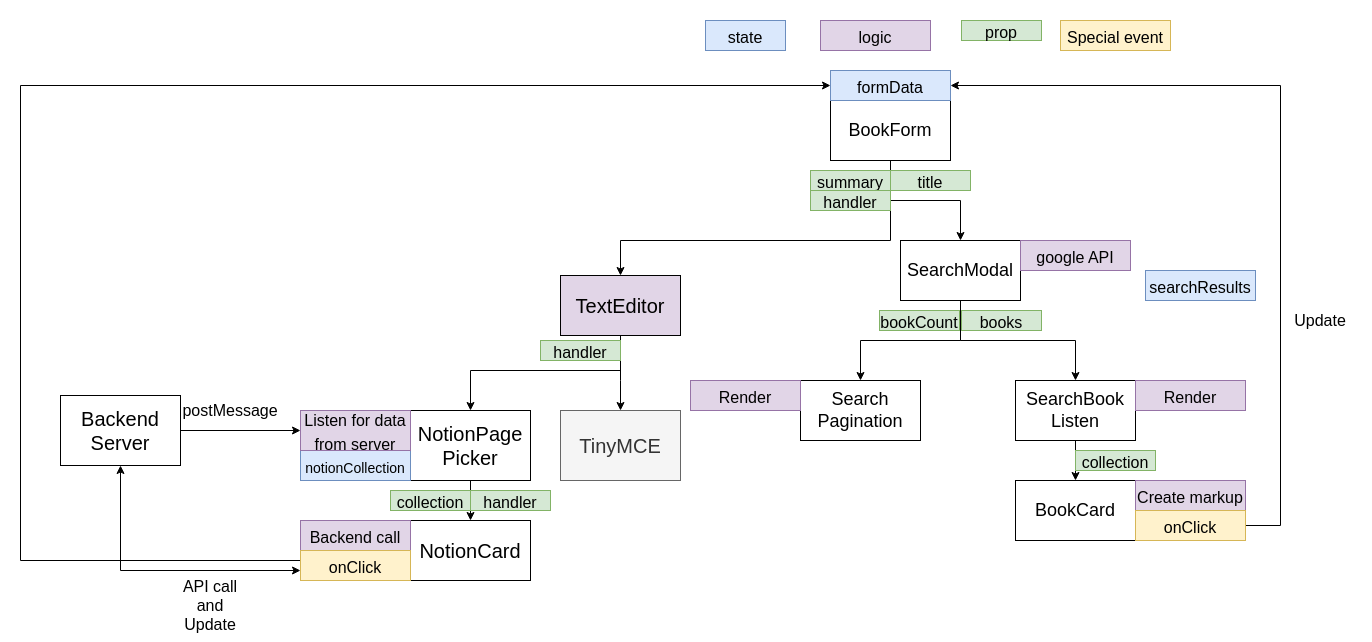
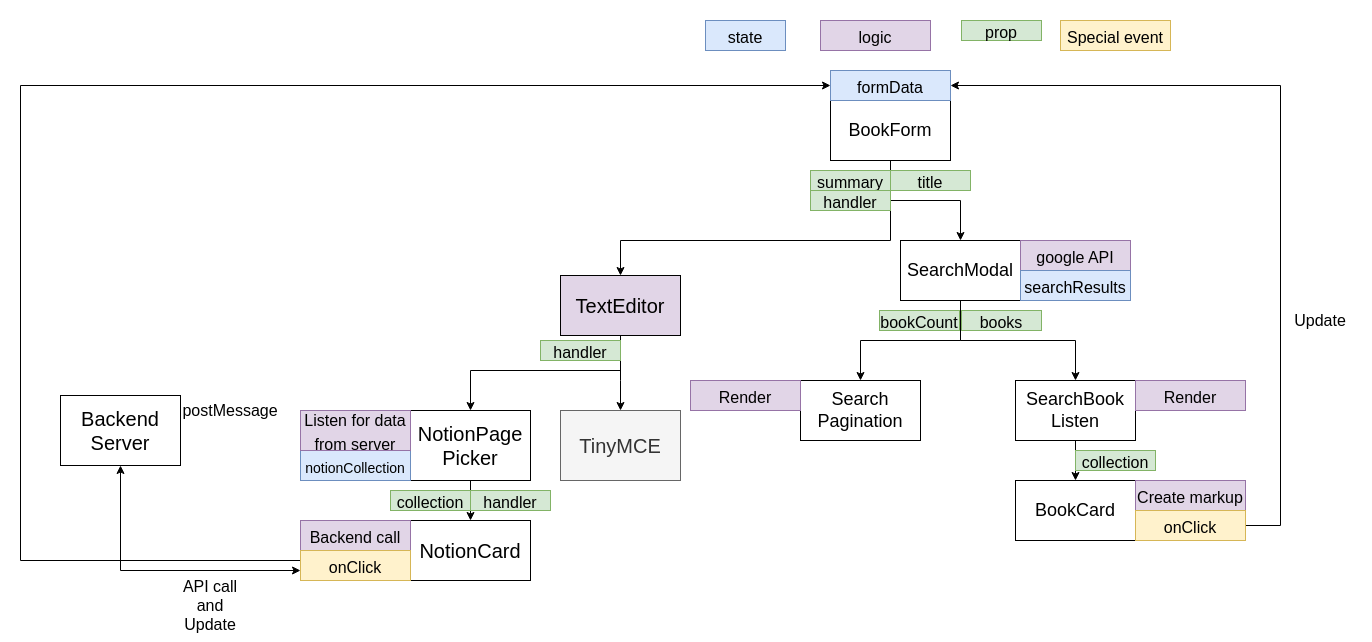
  <mxCell id="0" />
  <mxCell id="1" parent="0" />
  <mxCell id="2" value="" style="edgeStyle=orthogonalEdgeStyle;rounded=0;orthogonalLoop=1;jettySize=auto;html=1;fontSize=15;" parent="1" source="3" target="9" edge="1"><mxGeometry relative="1" as="geometry" /></mxCell>
  <mxCell id="3" value="&lt;font style=&quot;font-size: 18px;&quot;&gt;BookForm&lt;/font&gt;" style="rounded=0;whiteSpace=wrap;html=1;" parent="1" vertex="1"><mxGeometry x="830" y="100" width="120" height="60" as="geometry" /></mxCell>
  <mxCell id="4" style="edgeStyle=orthogonalEdgeStyle;rounded=0;orthogonalLoop=1;jettySize=auto;html=1;entryX=0.5;entryY=1;entryDx=0;entryDy=0;fontSize=16;endArrow=none;endFill=0;startArrow=classic;startFill=1;" parent="1" source="6" target="3" edge="1"><mxGeometry relative="1" as="geometry"><Array as="points"><mxPoint x="620" y="240" /><mxPoint x="890" y="240" /></Array></mxGeometry></mxCell>
  <mxCell id="5" style="edgeStyle=orthogonalEdgeStyle;rounded=0;orthogonalLoop=1;jettySize=auto;html=1;fontSize=16;startArrow=none;startFill=0;endArrow=classic;endFill=1;" parent="1" source="6" target="34" edge="1"><mxGeometry relative="1" as="geometry"><Array as="points"><mxPoint x="620" y="370" /><mxPoint x="470" y="370" /></Array></mxGeometry></mxCell>
  <mxCell id="6" value="&lt;span style=&quot;font-size: 20px;&quot;&gt;TextEditor&lt;/span&gt;" style="rounded=0;whiteSpace=wrap;html=1;fillColor=#e1d5e7;" parent="1" vertex="1"><mxGeometry x="560" y="275" width="120" height="60" as="geometry" /></mxCell>
  <mxCell id="7" value="" style="edgeStyle=orthogonalEdgeStyle;rounded=0;orthogonalLoop=1;jettySize=auto;html=1;fontSize=18;" parent="1" source="9" target="16" edge="1"><mxGeometry relative="1" as="geometry" /></mxCell>
  <mxCell id="8" style="edgeStyle=orthogonalEdgeStyle;rounded=0;orthogonalLoop=1;jettySize=auto;html=1;entryX=0.5;entryY=0;entryDx=0;entryDy=0;fontSize=18;" parent="1" source="9" target="15" edge="1"><mxGeometry relative="1" as="geometry" /></mxCell>
  <mxCell id="9" value="&lt;font style=&quot;font-size: 18px;&quot;&gt;SearchModal&lt;/font&gt;" style="rounded=0;whiteSpace=wrap;html=1;" parent="1" vertex="1"><mxGeometry x="900" y="240" width="120" height="60" as="geometry" /></mxCell>
  <mxCell id="10" value="&lt;font style=&quot;font-size: 16px;&quot;&gt;formData&lt;/font&gt;" style="rounded=0;whiteSpace=wrap;html=1;fontSize=20;fillColor=#dae8fc;strokeColor=#6c8ebf;" parent="1" vertex="1"><mxGeometry x="830" y="70" width="120" height="30" as="geometry" /></mxCell>
  <mxCell id="11" value="&lt;span style=&quot;font-size: 16px;&quot;&gt;google API&lt;/span&gt;" style="rounded=0;whiteSpace=wrap;html=1;fontSize=20;fillColor=#e1d5e7;strokeColor=#9673a6;" parent="1" vertex="1"><mxGeometry x="1020" y="240" width="110" height="30" as="geometry" /></mxCell>
  <mxCell id="12" value="&lt;font style=&quot;font-size: 16px;&quot;&gt;title&lt;/font&gt;" style="rounded=0;whiteSpace=wrap;html=1;fontSize=20;fillColor=#d5e8d4;strokeColor=#82b366;" parent="1" vertex="1"><mxGeometry x="890" y="170" width="80" height="20" as="geometry" /></mxCell>
- <mxCell id="13" value="&lt;span style=&quot;font-size: 16px;&quot;&gt;searchResults&lt;/span&gt;" style="rounded=0;whiteSpace=wrap;html=1;fontSize=20;fillColor=#dae8fc;strokeColor=#6c8ebf;" parent="1" vertex="1"><mxGeometry x="1145" y="270" width="110" height="30" as="geometry" /></mxCell>
+ <mxCell id="13" value="&lt;span style=&quot;font-size: 16px;&quot;&gt;searchResults&lt;/span&gt;" style="rounded=0;whiteSpace=wrap;html=1;fontSize=20;fillColor=#dae8fc;strokeColor=#6c8ebf;" parent="1" vertex="1"><mxGeometry x="1020" y="270" width="110" height="30" as="geometry" /></mxCell>
  <mxCell id="14" value="" style="edgeStyle=orthogonalEdgeStyle;rounded=0;orthogonalLoop=1;jettySize=auto;html=1;fontSize=16;" parent="1" source="15" target="20" edge="1"><mxGeometry relative="1" as="geometry" /></mxCell>
  <mxCell id="15" value="&lt;span style=&quot;font-size: 18px;&quot;&gt;SearchBook&lt;br&gt;Listen&lt;/span&gt;" style="rounded=0;whiteSpace=wrap;html=1;" parent="1" vertex="1"><mxGeometry x="1015" y="380" width="120" height="60" as="geometry" /></mxCell>
  <mxCell id="16" value="&lt;font style=&quot;font-size: 18px;&quot;&gt;Search&lt;br&gt;Pagination&lt;/font&gt;" style="rounded=0;whiteSpace=wrap;html=1;" parent="1" vertex="1"><mxGeometry x="800" y="380" width="120" height="60" as="geometry" /></mxCell>
  <mxCell id="17" value="&lt;font style=&quot;font-size: 16px;&quot;&gt;books&lt;/font&gt;" style="rounded=0;whiteSpace=wrap;html=1;fontSize=20;fillColor=#d5e8d4;strokeColor=#82b366;" parent="1" vertex="1"><mxGeometry x="961" y="310" width="80" height="20" as="geometry" /></mxCell>
  <mxCell id="18" value="&lt;font style=&quot;font-size: 16px;&quot;&gt;bookCount&lt;/font&gt;" style="rounded=0;whiteSpace=wrap;html=1;fontSize=20;fillColor=#d5e8d4;strokeColor=#82b366;" parent="1" vertex="1"><mxGeometry x="879" y="310" width="80" height="20" as="geometry" /></mxCell>
  <mxCell id="19" value="&lt;font style=&quot;font-size: 16px;&quot;&gt;Render&lt;/font&gt;" style="rounded=0;whiteSpace=wrap;html=1;fontSize=20;fillColor=#e1d5e7;strokeColor=#9673a6;" parent="1" vertex="1"><mxGeometry x="690" y="380" width="110" height="30" as="geometry" /></mxCell>
  <mxCell id="20" value="&lt;span style=&quot;font-size: 18px;&quot;&gt;BookCard&lt;/span&gt;" style="rounded=0;whiteSpace=wrap;html=1;" parent="1" vertex="1"><mxGeometry x="1015" y="480" width="120" height="60" as="geometry" /></mxCell>
  <mxCell id="21" value="&lt;font style=&quot;font-size: 16px;&quot;&gt;Render&lt;/font&gt;" style="rounded=0;whiteSpace=wrap;html=1;fontSize=20;fillColor=#e1d5e7;strokeColor=#9673a6;" parent="1" vertex="1"><mxGeometry x="1135" y="380" width="110" height="30" as="geometry" /></mxCell>
  <mxCell id="22" value="&lt;font style=&quot;font-size: 16px;&quot;&gt;Create markup&lt;/font&gt;" style="rounded=0;whiteSpace=wrap;html=1;fontSize=20;fillColor=#e1d5e7;strokeColor=#9673a6;" parent="1" vertex="1"><mxGeometry x="1135" y="480" width="110" height="30" as="geometry" /></mxCell>
  <mxCell id="23" value="&lt;font style=&quot;font-size: 16px;&quot;&gt;state&lt;/font&gt;" style="rounded=0;whiteSpace=wrap;html=1;fontSize=20;fillColor=#dae8fc;strokeColor=#6c8ebf;" parent="1" vertex="1"><mxGeometry x="705" y="20" width="80" height="30" as="geometry" /></mxCell>
  <mxCell id="24" value="&lt;span style=&quot;font-size: 16px;&quot;&gt;logic&lt;/span&gt;" style="rounded=0;whiteSpace=wrap;html=1;fontSize=20;fillColor=#e1d5e7;strokeColor=#9673a6;" parent="1" vertex="1"><mxGeometry x="820" y="20" width="110" height="30" as="geometry" /></mxCell>
  <mxCell id="25" value="&lt;font style=&quot;font-size: 16px;&quot;&gt;prop&lt;/font&gt;" style="rounded=0;whiteSpace=wrap;html=1;fontSize=20;fillColor=#d5e8d4;strokeColor=#82b366;" parent="1" vertex="1"><mxGeometry x="961" y="20" width="80" height="20" as="geometry" /></mxCell>
  <mxCell id="26" style="edgeStyle=orthogonalEdgeStyle;rounded=0;orthogonalLoop=1;jettySize=auto;html=1;entryX=1;entryY=0.5;entryDx=0;entryDy=0;fontSize=16;" parent="1" source="27" target="10" edge="1"><mxGeometry relative="1" as="geometry"><Array as="points"><mxPoint x="1280" y="525" /><mxPoint x="1280" y="85" /></Array></mxGeometry></mxCell>
  <mxCell id="27" value="&lt;font style=&quot;font-size: 16px;&quot;&gt;onClick&lt;/font&gt;" style="rounded=0;whiteSpace=wrap;html=1;fontSize=20;fillColor=#fff2cc;strokeColor=#d6b656;" parent="1" vertex="1"><mxGeometry x="1135" y="510" width="110" height="30" as="geometry" /></mxCell>
  <mxCell id="28" value="Update" style="text;html=1;strokeColor=none;fillColor=none;align=center;verticalAlign=middle;whiteSpace=wrap;rounded=0;fontSize=16;" parent="1" vertex="1"><mxGeometry x="1290" y="305" width="60" height="30" as="geometry" /></mxCell>
  <mxCell id="29" value="&lt;font style=&quot;font-size: 16px;&quot;&gt;Special event&lt;/font&gt;" style="rounded=0;whiteSpace=wrap;html=1;fontSize=20;fillColor=#fff2cc;strokeColor=#d6b656;" parent="1" vertex="1"><mxGeometry x="1060" y="20" width="110" height="30" as="geometry" /></mxCell>
  <mxCell id="30" value="&lt;font style=&quot;font-size: 16px;&quot;&gt;summary&lt;/font&gt;" style="rounded=0;whiteSpace=wrap;html=1;fontSize=20;fillColor=#d5e8d4;strokeColor=#82b366;" parent="1" vertex="1"><mxGeometry x="810" y="170" width="80" height="20" as="geometry" /></mxCell>
  <mxCell id="31" value="" style="edgeStyle=orthogonalEdgeStyle;rounded=0;orthogonalLoop=1;jettySize=auto;html=1;fontSize=16;startArrow=classic;startFill=1;endArrow=none;endFill=0;entryX=1;entryY=0;entryDx=0;entryDy=0;" parent="1" source="32" target="36" edge="1"><mxGeometry relative="1" as="geometry"><Array as="points"><mxPoint x="620" y="380" /><mxPoint x="620" y="380" /></Array></mxGeometry></mxCell>
  <mxCell id="32" value="&lt;span style=&quot;font-size: 20px;&quot;&gt;TinyMCE&lt;/span&gt;" style="rounded=0;whiteSpace=wrap;html=1;fillColor=#f5f5f5;fontColor=#333333;strokeColor=#666666;" parent="1" vertex="1"><mxGeometry x="560" y="410" width="120" height="70" as="geometry" /></mxCell>
  <mxCell id="33" value="" style="edgeStyle=orthogonalEdgeStyle;rounded=0;orthogonalLoop=1;jettySize=auto;html=1;fontSize=16;startArrow=none;startFill=0;endArrow=classic;endFill=1;" parent="1" source="34" target="37" edge="1"><mxGeometry relative="1" as="geometry" /></mxCell>
  <mxCell id="34" value="&lt;span style=&quot;font-size: 20px;&quot;&gt;NotionPage&lt;br&gt;Picker&lt;/span&gt;" style="rounded=0;whiteSpace=wrap;html=1;" parent="1" vertex="1"><mxGeometry x="410" y="410" width="120" height="70" as="geometry" /></mxCell>
  <mxCell id="35" value="&lt;font style=&quot;font-size: 16px;&quot;&gt;handler&lt;/font&gt;" style="rounded=0;whiteSpace=wrap;html=1;fontSize=20;fillColor=#d5e8d4;strokeColor=#82b366;" parent="1" vertex="1"><mxGeometry x="810" y="190" width="80" height="20" as="geometry" /></mxCell>
  <mxCell id="36" value="&lt;font style=&quot;font-size: 16px;&quot;&gt;handler&lt;/font&gt;" style="rounded=0;whiteSpace=wrap;html=1;fontSize=20;fillColor=#d5e8d4;strokeColor=#82b366;" parent="1" vertex="1"><mxGeometry x="540" y="340" width="80" height="20" as="geometry" /></mxCell>
  <mxCell id="37" value="&lt;span style=&quot;font-size: 20px;&quot;&gt;NotionCard&lt;/span&gt;" style="rounded=0;whiteSpace=wrap;html=1;" parent="1" vertex="1"><mxGeometry x="410" y="520" width="120" height="60" as="geometry" /></mxCell>
  <mxCell id="38" value="&lt;font style=&quot;font-size: 14px;&quot;&gt;notionCollection&lt;/font&gt;" style="rounded=0;whiteSpace=wrap;html=1;fontSize=20;fillColor=#dae8fc;strokeColor=#6c8ebf;" parent="1" vertex="1"><mxGeometry x="300" y="450" width="110" height="30" as="geometry" /></mxCell>
  <mxCell id="39" value="&lt;div style=&quot;&quot;&gt;&lt;span style=&quot;background-color: initial;&quot;&gt;&lt;font style=&quot;font-size: 16px;&quot;&gt;Listen for data from server&lt;/font&gt;&lt;/span&gt;&lt;/div&gt;" style="rounded=0;whiteSpace=wrap;html=1;fontSize=20;fillColor=#e1d5e7;strokeColor=#9673a6;align=center;" parent="1" vertex="1"><mxGeometry x="300" y="410" width="110" height="40" as="geometry" /></mxCell>
- <mxCell id="40" style="edgeStyle=orthogonalEdgeStyle;rounded=0;orthogonalLoop=1;jettySize=auto;html=1;entryX=0;entryY=0.5;entryDx=0;entryDy=0;fontSize=16;startArrow=none;startFill=0;endArrow=classic;endFill=1;" parent="1" source="41" target="39" edge="1"><mxGeometry relative="1" as="geometry" /></mxCell>
  <mxCell id="41" value="&lt;span style=&quot;font-size: 20px;&quot;&gt;Backend Server&lt;/span&gt;" style="rounded=0;whiteSpace=wrap;html=1;" parent="1" vertex="1"><mxGeometry x="60" y="395" width="120" height="70" as="geometry" /></mxCell>
  <mxCell id="42" value="&lt;font style=&quot;font-size: 16px;&quot;&gt;collection&lt;/font&gt;" style="rounded=0;whiteSpace=wrap;html=1;fontSize=20;fillColor=#d5e8d4;strokeColor=#82b366;" parent="1" vertex="1"><mxGeometry x="390" y="490" width="80" height="20" as="geometry" /></mxCell>
  <mxCell id="43" value="&lt;span style=&quot;font-size: 16px;&quot;&gt;Backend call&lt;/span&gt;" style="rounded=0;whiteSpace=wrap;html=1;fontSize=20;fillColor=#e1d5e7;strokeColor=#9673a6;" parent="1" vertex="1"><mxGeometry x="300" y="520" width="110" height="30" as="geometry" /></mxCell>
  <mxCell id="44" value="postMessage" style="text;html=1;strokeColor=none;fillColor=none;align=center;verticalAlign=middle;whiteSpace=wrap;rounded=0;fontSize=16;" parent="1" vertex="1"><mxGeometry x="200" y="395" width="60" height="30" as="geometry" /></mxCell>
  <mxCell id="45" value="&lt;font style=&quot;font-size: 16px;&quot;&gt;collection&lt;/font&gt;" style="rounded=0;whiteSpace=wrap;html=1;fontSize=20;fillColor=#d5e8d4;strokeColor=#82b366;" parent="1" vertex="1"><mxGeometry x="1075" y="450" width="80" height="20" as="geometry" /></mxCell>
  <mxCell id="46" value="&lt;font style=&quot;font-size: 16px;&quot;&gt;handler&lt;/font&gt;" style="rounded=0;whiteSpace=wrap;html=1;fontSize=20;fillColor=#d5e8d4;strokeColor=#82b366;" parent="1" vertex="1"><mxGeometry x="470" y="490" width="80" height="20" as="geometry" /></mxCell>
  <mxCell id="47" style="edgeStyle=orthogonalEdgeStyle;rounded=0;orthogonalLoop=1;jettySize=auto;html=1;entryX=0.5;entryY=1;entryDx=0;entryDy=0;fontSize=16;startArrow=classic;startFill=1;endArrow=classic;endFill=1;" parent="1" source="49" target="41" edge="1"><mxGeometry relative="1" as="geometry"><Array as="points"><mxPoint x="120" y="570" /></Array></mxGeometry></mxCell>
  <mxCell id="48" style="edgeStyle=orthogonalEdgeStyle;rounded=0;orthogonalLoop=1;jettySize=auto;html=1;entryX=0;entryY=0.5;entryDx=0;entryDy=0;fontSize=16;startArrow=none;startFill=0;endArrow=classic;endFill=1;" parent="1" source="49" target="10" edge="1"><mxGeometry relative="1" as="geometry"><Array as="points"><mxPoint x="20" y="560" /><mxPoint x="20" y="85" /></Array></mxGeometry></mxCell>
  <mxCell id="49" value="&lt;font style=&quot;font-size: 16px;&quot;&gt;onClick&lt;/font&gt;" style="rounded=0;whiteSpace=wrap;html=1;fontSize=20;fillColor=#fff2cc;strokeColor=#d6b656;" parent="1" vertex="1"><mxGeometry x="300" y="550" width="110" height="30" as="geometry" /></mxCell>
  <mxCell id="50" value="API call and&lt;br&gt;Update" style="text;html=1;strokeColor=none;fillColor=none;align=center;verticalAlign=middle;whiteSpace=wrap;rounded=0;fontSize=16;" parent="1" vertex="1"><mxGeometry x="180" y="590" width="60" height="30" as="geometry" /></mxCell>
